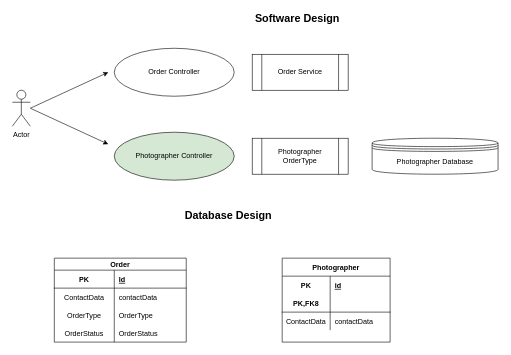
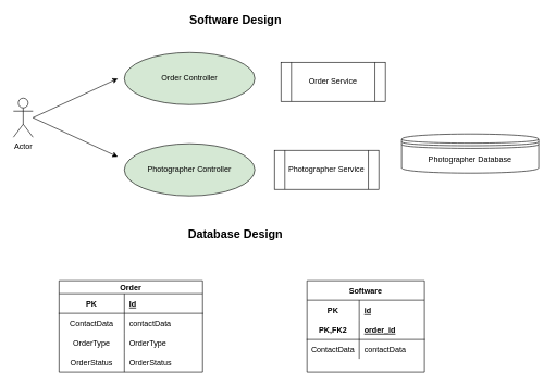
  <mxCell id="0" />
  <mxCell id="1" parent="0" />
  <mxCell id="2" value="Actor" style="shape=umlActor;verticalLabelPosition=bottom;verticalAlign=top;html=1;outlineConnect=0;" vertex="1" parent="1"><mxGeometry x="20" y="150" width="30" height="60" as="geometry" /></mxCell>
- <mxCell id="3" value="Order Service" style="shape=process;whiteSpace=wrap;html=1;backgroundOutline=1;" vertex="1" parent="1"><mxGeometry x="420" y="90" width="160" height="60" as="geometry" /></mxCell>
- <mxCell id="4" value="Photographer OrderType" style="shape=process;whiteSpace=wrap;html=1;backgroundOutline=1;" vertex="1" parent="1"><mxGeometry x="420" y="230" width="160" height="60" as="geometry" /></mxCell>
+ <mxCell id="3" value="Order Service" style="shape=process;whiteSpace=wrap;html=1;backgroundOutline=1;" vertex="1" parent="1"><mxGeometry x="430" y="95" width="160" height="60" as="geometry" /></mxCell>
+ <mxCell id="4" value="Photographer Service" style="shape=process;whiteSpace=wrap;html=1;backgroundOutline=1;" vertex="1" parent="1"><mxGeometry x="420" y="230" width="160" height="60" as="geometry" /></mxCell>
  <mxCell id="5" value="" style="endArrow=classic;html=1;" edge="1" parent="1"><mxGeometry width="50" height="50" relative="1" as="geometry"><mxPoint x="50" y="180" as="sourcePoint" /><mxPoint x="180" y="120" as="targetPoint" /></mxGeometry></mxCell>
  <mxCell id="6" value="" style="endArrow=classic;html=1;" edge="1" parent="1"><mxGeometry width="50" height="50" relative="1" as="geometry"><mxPoint x="50" y="180" as="sourcePoint" /><mxPoint x="180" y="240" as="targetPoint" /></mxGeometry></mxCell>
- <mxCell id="7" value="&lt;font style=&quot;font-size: 18px&quot;&gt;&lt;b&gt;Software Design&lt;/b&gt;&lt;/font&gt;" style="text;html=1;align=center;verticalAlign=middle;resizable=0;points=[];autosize=1;strokeColor=none;" vertex="1" parent="1"><mxGeometry x="415" y="20" width="160" height="20" as="geometry" /></mxCell>
- <mxCell id="8" value="Order Controller" style="ellipse;whiteSpace=wrap;html=1;" vertex="1" parent="1"><mxGeometry x="190" y="80" width="200" height="80" as="geometry" /></mxCell>
+ <mxCell id="7" value="&lt;font style=&quot;font-size: 18px&quot;&gt;&lt;b&gt;Software Design&lt;/b&gt;&lt;/font&gt;" style="text;html=1;align=center;verticalAlign=middle;resizable=0;points=[];autosize=1;strokeColor=none;" vertex="1" parent="1"><mxGeometry x="280" y="20" width="160" height="20" as="geometry" /></mxCell>
+ <mxCell id="8" value="Order Controller" style="ellipse;whiteSpace=wrap;html=1;fillColor=#d5e8d4;" vertex="1" parent="1"><mxGeometry x="190" y="80" width="200" height="80" as="geometry" /></mxCell>
  <mxCell id="9" value="Photographer Controller" style="ellipse;whiteSpace=wrap;html=1;fillColor=#d5e8d4;" vertex="1" parent="1"><mxGeometry x="190" y="220" width="200" height="80" as="geometry" /></mxCell>
- <mxCell id="10" value="&lt;font style=&quot;font-size: 18px&quot;&gt;&lt;b&gt;Database Design&lt;/b&gt;&lt;/font&gt;" style="text;html=1;align=center;verticalAlign=middle;resizable=0;points=[];autosize=1;strokeColor=none;" vertex="1" parent="1"><mxGeometry x="300" y="350" width="160" height="20" as="geometry" /></mxCell>
- <mxCell id="11" value="Photographer Database" style="shape=datastore;whiteSpace=wrap;html=1;" vertex="1" parent="1"><mxGeometry x="620" y="230" width="210" height="60" as="geometry" /></mxCell>
+ <mxCell id="10" value="&lt;font style=&quot;font-size: 18px&quot;&gt;&lt;b&gt;Database Design&lt;/b&gt;&lt;/font&gt;" style="text;html=1;align=center;verticalAlign=middle;resizable=0;points=[];autosize=1;strokeColor=none;" vertex="1" parent="1"><mxGeometry x="280" y="350" width="160" height="20" as="geometry" /></mxCell>
+ <mxCell id="11" value="Photographer Database" style="shape=datastore;whiteSpace=wrap;html=1;" vertex="1" parent="1"><mxGeometry x="615" y="205" width="210" height="60" as="geometry" /></mxCell>
  <mxCell id="12" value="Order" style="shape=table;startSize=20;container=1;collapsible=1;childLayout=tableLayout;fixedRows=1;rowLines=0;fontStyle=1;align=center;resizeLast=1;" vertex="1" parent="1"><mxGeometry x="90" y="430" width="220" height="140" as="geometry" /></mxCell>
  <mxCell id="13" value="" style="shape=partialRectangle;collapsible=0;dropTarget=0;pointerEvents=0;fillColor=none;top=0;left=0;bottom=1;right=0;points=[[0,0.5],[1,0.5]];portConstraint=eastwest;" vertex="1" parent="12"><mxGeometry y="20" width="220" height="30" as="geometry" /></mxCell>
  <mxCell id="14" value="PK" style="shape=partialRectangle;connectable=0;fillColor=none;top=0;left=0;bottom=0;right=0;fontStyle=1;overflow=hidden;" vertex="1" parent="13"><mxGeometry width="100" height="30" as="geometry" /></mxCell>
  <mxCell id="15" value="Id" style="shape=partialRectangle;connectable=0;fillColor=none;top=0;left=0;bottom=0;right=0;align=left;spacingLeft=6;fontStyle=5;overflow=hidden;" vertex="1" parent="13"><mxGeometry x="100" width="120" height="30" as="geometry" /></mxCell>
  <mxCell id="16" value="" style="shape=partialRectangle;collapsible=0;dropTarget=0;pointerEvents=0;fillColor=none;top=0;left=0;bottom=0;right=0;points=[[0,0.5],[1,0.5]];portConstraint=eastwest;" vertex="1" parent="12"><mxGeometry y="50" width="220" height="30" as="geometry" /></mxCell>
  <mxCell id="17" value="ContactData" style="shape=partialRectangle;connectable=0;fillColor=none;top=0;left=0;bottom=0;right=0;editable=1;overflow=hidden;" vertex="1" parent="16"><mxGeometry width="100" height="30" as="geometry" /></mxCell>
  <mxCell id="18" value="contactData" style="shape=partialRectangle;connectable=0;fillColor=none;top=0;left=0;bottom=0;right=0;align=left;spacingLeft=6;overflow=hidden;" vertex="1" parent="16"><mxGeometry x="100" width="120" height="30" as="geometry" /></mxCell>
  <mxCell id="19" value="" style="shape=partialRectangle;collapsible=0;dropTarget=0;pointerEvents=0;fillColor=none;top=0;left=0;bottom=0;right=0;points=[[0,0.5],[1,0.5]];portConstraint=eastwest;" vertex="1" parent="12"><mxGeometry y="80" width="220" height="30" as="geometry" /></mxCell>
  <mxCell id="20" value="OrderType" style="shape=partialRectangle;connectable=0;fillColor=none;top=0;left=0;bottom=0;right=0;editable=1;overflow=hidden;" vertex="1" parent="19"><mxGeometry width="100" height="30" as="geometry" /></mxCell>
  <mxCell id="21" value="OrderType" style="shape=partialRectangle;connectable=0;fillColor=none;top=0;left=0;bottom=0;right=0;align=left;spacingLeft=6;overflow=hidden;" vertex="1" parent="19"><mxGeometry x="100" width="120" height="30" as="geometry" /></mxCell>
  <mxCell id="22" value="" style="shape=partialRectangle;collapsible=0;dropTarget=0;pointerEvents=0;fillColor=none;top=0;left=0;bottom=0;right=0;points=[[0,0.5],[1,0.5]];portConstraint=eastwest;" vertex="1" parent="12"><mxGeometry y="110" width="220" height="30" as="geometry" /></mxCell>
  <mxCell id="23" value="OrderStatus" style="shape=partialRectangle;connectable=0;fillColor=none;top=0;left=0;bottom=0;right=0;editable=1;overflow=hidden;" vertex="1" parent="22"><mxGeometry width="100" height="30" as="geometry" /></mxCell>
  <mxCell id="24" value="OrderStatus" style="shape=partialRectangle;connectable=0;fillColor=none;top=0;left=0;bottom=0;right=0;align=left;spacingLeft=6;overflow=hidden;" vertex="1" parent="22"><mxGeometry x="100" width="120" height="30" as="geometry" /></mxCell>
- <mxCell id="25" value="Photographer" style="shape=table;startSize=30;container=1;collapsible=1;childLayout=tableLayout;fixedRows=1;rowLines=0;fontStyle=1;align=center;resizeLast=1;" vertex="1" parent="1"><mxGeometry x="470" y="430" width="180" height="140" as="geometry" /></mxCell>
+ <mxCell id="25" value="Software" style="shape=table;startSize=30;container=1;collapsible=1;childLayout=tableLayout;fixedRows=1;rowLines=0;fontStyle=1;align=center;resizeLast=1;" vertex="1" parent="1"><mxGeometry x="470" y="430" width="180" height="140" as="geometry" /></mxCell>
  <mxCell id="26" value="" style="shape=partialRectangle;collapsible=0;dropTarget=0;pointerEvents=0;fillColor=none;top=0;left=0;bottom=0;right=0;points=[[0,0.5],[1,0.5]];portConstraint=eastwest;" vertex="1" parent="25"><mxGeometry y="30" width="180" height="30" as="geometry" /></mxCell>
  <mxCell id="27" value="PK" style="shape=partialRectangle;connectable=0;fillColor=none;top=0;left=0;bottom=0;right=0;fontStyle=1;overflow=hidden;" vertex="1" parent="26"><mxGeometry width="80" height="30" as="geometry" /></mxCell>
  <mxCell id="28" value="id" style="shape=partialRectangle;connectable=0;fillColor=none;top=0;left=0;bottom=0;right=0;align=left;spacingLeft=6;fontStyle=5;overflow=hidden;" vertex="1" parent="26"><mxGeometry x="80" width="100" height="30" as="geometry" /></mxCell>
  <mxCell id="29" value="" style="shape=partialRectangle;collapsible=0;dropTarget=0;pointerEvents=0;fillColor=none;top=0;left=0;bottom=1;right=0;points=[[0,0.5],[1,0.5]];portConstraint=eastwest;" vertex="1" parent="25"><mxGeometry y="60" width="180" height="30" as="geometry" /></mxCell>
- <mxCell id="30" value="PK,FK8" style="shape=partialRectangle;connectable=0;fillColor=none;top=0;left=0;bottom=0;right=0;fontStyle=1;overflow=hidden;" vertex="1" parent="29"><mxGeometry width="80" height="30" as="geometry" /></mxCell>
+ <mxCell id="30" value="PK,FK2" style="shape=partialRectangle;connectable=0;fillColor=none;top=0;left=0;bottom=0;right=0;fontStyle=1;overflow=hidden;" vertex="1" parent="29"><mxGeometry width="80" height="30" as="geometry" /></mxCell>
+ <mxCell id="31" value="order_id" style="shape=partialRectangle;connectable=0;fillColor=none;top=0;left=0;bottom=0;right=0;align=left;spacingLeft=6;fontStyle=5;overflow=hidden;" vertex="1" parent="29"><mxGeometry x="80" width="100" height="30" as="geometry" /></mxCell>
  <mxCell id="32" value="" style="shape=partialRectangle;collapsible=0;dropTarget=0;pointerEvents=0;fillColor=none;top=0;left=0;bottom=0;right=0;points=[[0,0.5],[1,0.5]];portConstraint=eastwest;" vertex="1" parent="25"><mxGeometry y="90" width="180" height="30" as="geometry" /></mxCell>
  <mxCell id="33" value="ContactData" style="shape=partialRectangle;connectable=0;fillColor=none;top=0;left=0;bottom=0;right=0;editable=1;overflow=hidden;" vertex="1" parent="32"><mxGeometry width="80" height="30" as="geometry" /></mxCell>
  <mxCell id="34" value="contactData" style="shape=partialRectangle;connectable=0;fillColor=none;top=0;left=0;bottom=0;right=0;align=left;spacingLeft=6;overflow=hidden;" vertex="1" parent="32"><mxGeometry x="80" width="100" height="30" as="geometry" /></mxCell>
